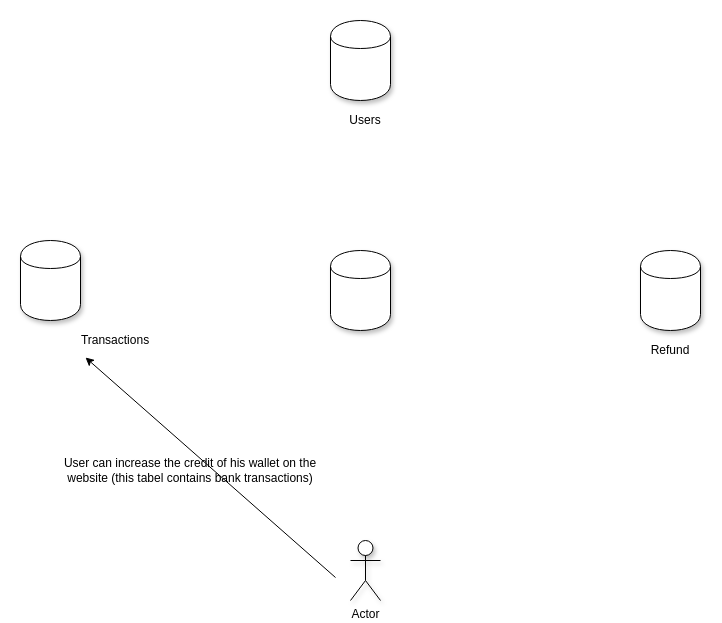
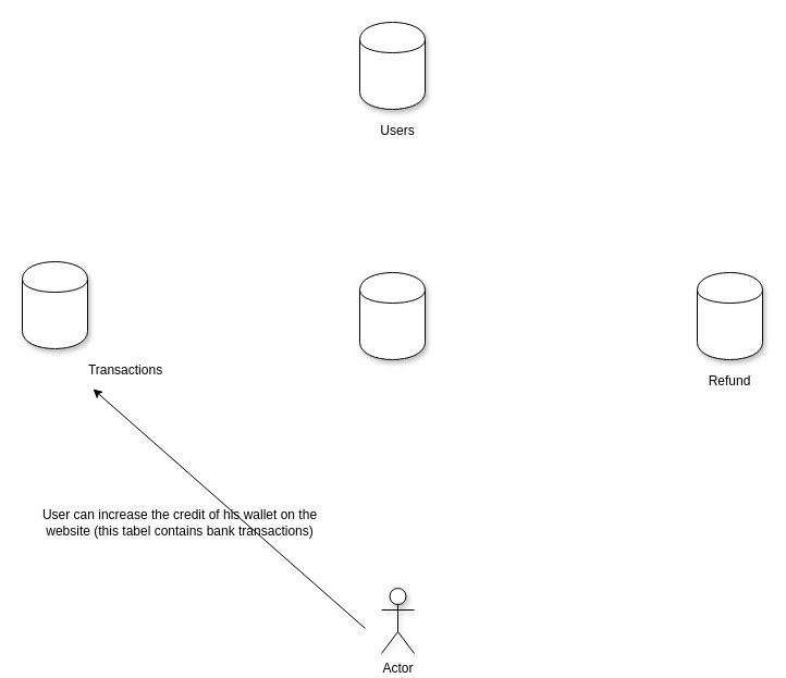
  <mxCell id="0" />
  <mxCell id="1" parent="0" />
  <mxCell id="2" value="Actor" style="shape=umlActor;verticalLabelPosition=bottom;labelBackgroundColor=#ffffff;verticalAlign=top;html=1;outlineConnect=0;labelPadding=-3;shadow=1;" vertex="1" parent="1"><mxGeometry x="350" y="540" width="30" height="60" as="geometry" /></mxCell>
  <mxCell id="3" value="" style="shape=cylinder;whiteSpace=wrap;html=1;boundedLbl=1;backgroundOutline=1;shadow=1;" vertex="1" parent="1"><mxGeometry x="20" y="240" width="60" height="80" as="geometry" /></mxCell>
  <mxCell id="4" value="Transactions" style="text;html=1;strokeColor=none;fillColor=none;align=center;verticalAlign=middle;whiteSpace=wrap;rounded=0;shadow=1;" vertex="1" parent="1"><mxGeometry x="95" y="330" width="40" height="20" as="geometry" /></mxCell>
  <mxCell id="5" value="" style="shape=cylinder;whiteSpace=wrap;html=1;boundedLbl=1;backgroundOutline=1;shadow=1;" vertex="1" parent="1"><mxGeometry x="330" y="250" width="60" height="80" as="geometry" /></mxCell>
  <mxCell id="6" value="" style="shape=cylinder;whiteSpace=wrap;html=1;boundedLbl=1;backgroundOutline=1;shadow=1;" vertex="1" parent="1"><mxGeometry x="640" y="250" width="60" height="80" as="geometry" /></mxCell>
  <mxCell id="7" value="Refund" style="text;html=1;strokeColor=none;fillColor=none;align=center;verticalAlign=middle;whiteSpace=wrap;rounded=0;shadow=1;" vertex="1" parent="1"><mxGeometry x="650" y="340" width="40" height="20" as="geometry" /></mxCell>
  <mxCell id="8" value="" style="shape=cylinder;whiteSpace=wrap;html=1;boundedLbl=1;backgroundOutline=1;shadow=1;" vertex="1" parent="1"><mxGeometry x="330" y="20" width="60" height="80" as="geometry" /></mxCell>
  <mxCell id="9" value="Users" style="text;html=1;strokeColor=none;fillColor=none;align=center;verticalAlign=middle;whiteSpace=wrap;rounded=0;shadow=1;" vertex="1" parent="1"><mxGeometry x="345" y="110" width="40" height="20" as="geometry" /></mxCell>
  <mxCell id="10" value="" style="endArrow=classic;html=1;" edge="1" parent="1"><mxGeometry width="50" height="50" relative="1" as="geometry"><mxPoint x="335" y="577" as="sourcePoint" /><mxPoint x="85" y="357" as="targetPoint" /></mxGeometry></mxCell>
- <mxCell id="11" value="User can increase the credit of his wallet on the website (this tabel contains bank transactions)" style="text;html=1;strokeColor=none;fillColor=none;align=center;verticalAlign=middle;whiteSpace=wrap;rounded=0;shadow=1;" vertex="1" parent="1"><mxGeometry x="50" y="460" width="280" height="20" as="geometry" /></mxCell>
+ <mxCell id="11" value="User can increase the credit of his wallet on the website (this tabel contains bank transactions)" style="text;html=1;strokeColor=none;fillColor=none;align=center;verticalAlign=middle;whiteSpace=wrap;rounded=0;shadow=1;" vertex="1" parent="1"><mxGeometry x="25" y="470" width="280" height="20" as="geometry" /></mxCell>
